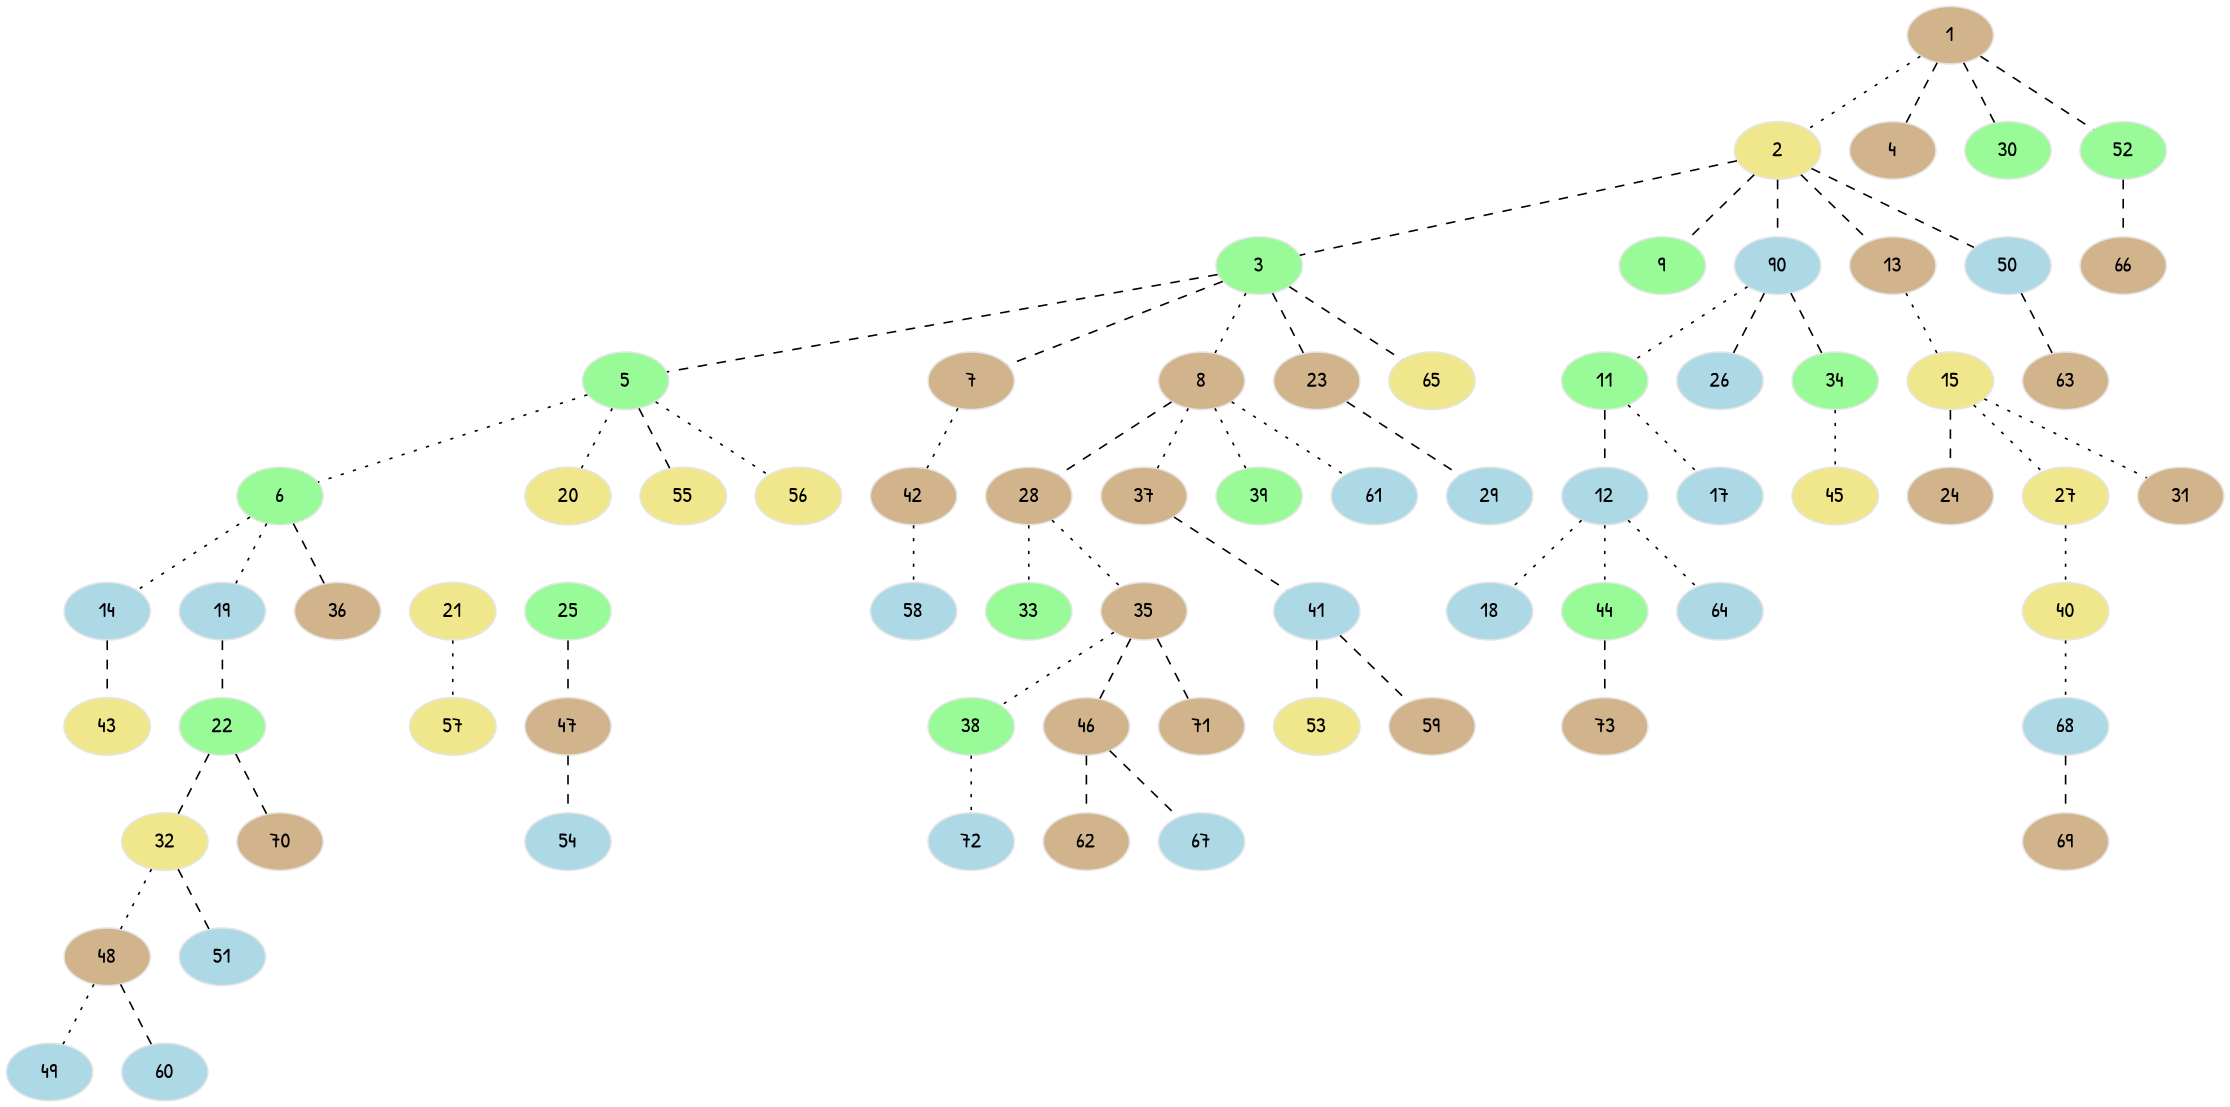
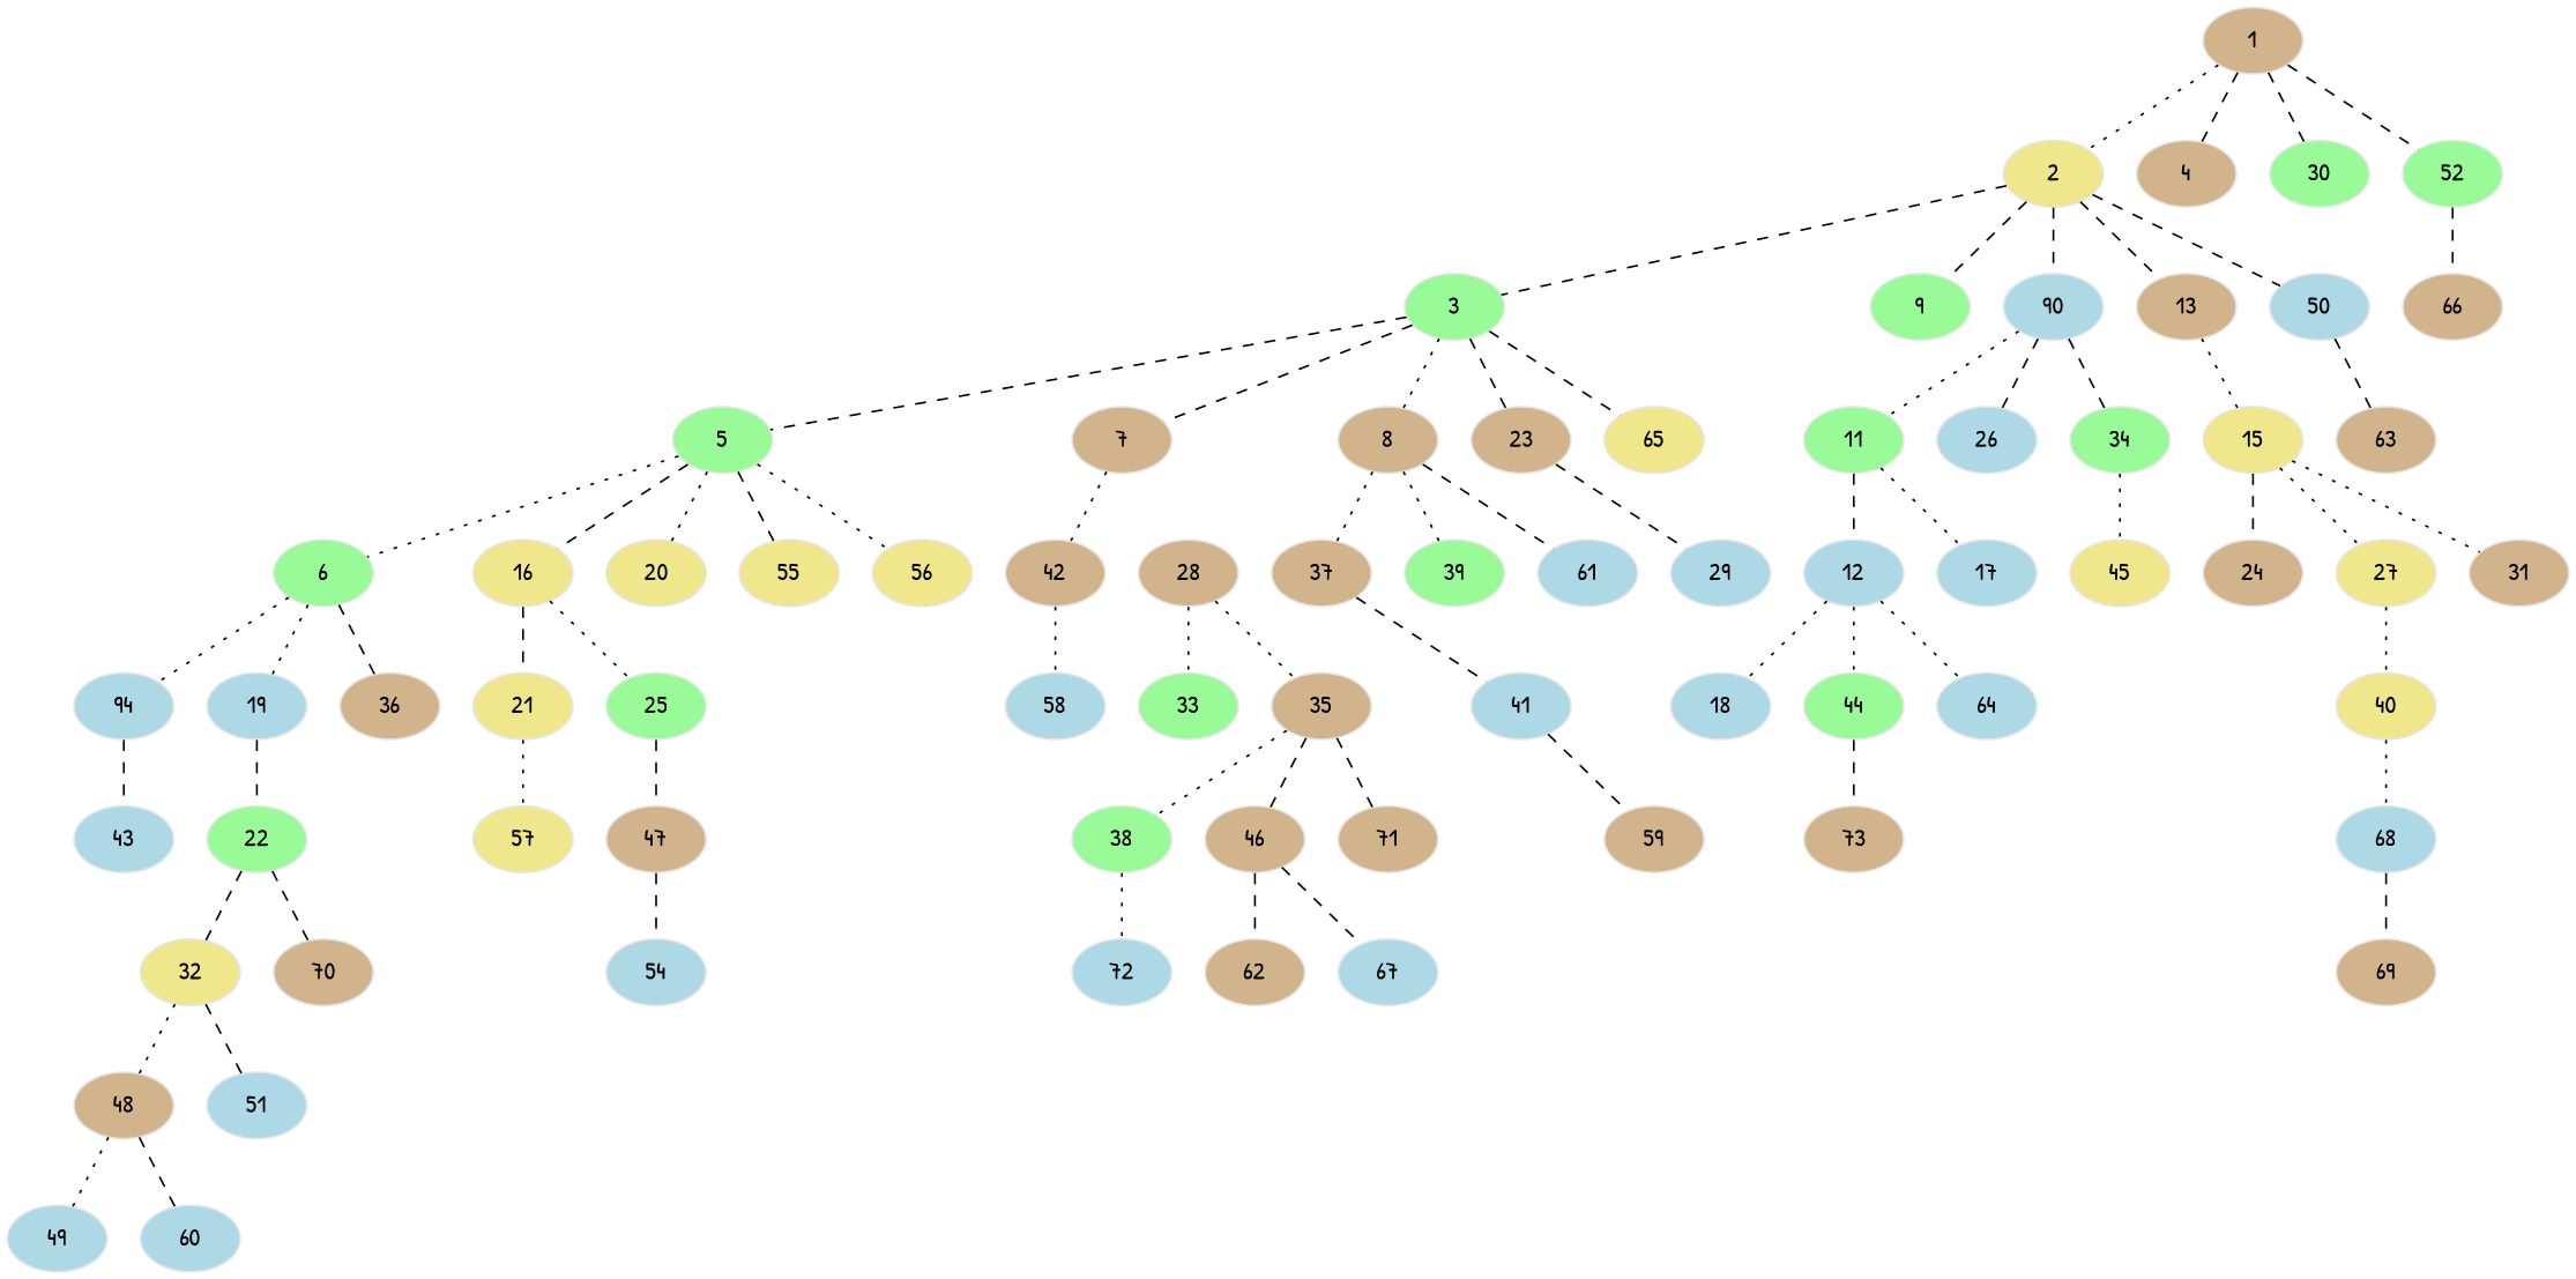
  graph {
    fontname="Patrick Hand"
    node [color=gray90 fillcolor=tan fontname="Patrick Hand" style=filled]
    edge [fontname="Patrick Hand" style=dashed]
    2 [fillcolor=khaki]
    1
    4
    30 [fillcolor=palegreen]
    52 [fillcolor=palegreen]
    3 [fillcolor=palegreen]
    9 [fillcolor=palegreen]
    n8 [fillcolor=lightblue label=90]
    13
    50 [fillcolor=lightblue]
    66
    5 [fillcolor=palegreen]
    7
    8
    23
    65 [fillcolor=khaki]
    11 [fillcolor=palegreen]
    26 [fillcolor=lightblue]
    34 [fillcolor=palegreen]
    15 [fillcolor=khaki]
    63
    6 [fillcolor=palegreen]
+   16 [fillcolor=khaki]
    20 [fillcolor=khaki]
    55 [fillcolor=khaki]
    56 [fillcolor=khaki]
    42
    28
    37
    39 [fillcolor=palegreen]
    61 [fillcolor=lightblue]
    29 [fillcolor=lightblue]
-   14 [fillcolor=lightblue]
+   14 [fillcolor=lightblue label=94]
    19 [fillcolor=lightblue]
    36
    21 [fillcolor=khaki]
    25 [fillcolor=palegreen]
-   43 [fillcolor=khaki]
+   43 [fillcolor=lightblue]
    22 [fillcolor=palegreen]
    58 [fillcolor=lightblue]
    33 [fillcolor=palegreen]
    35
    41 [fillcolor=lightblue]
    12 [fillcolor=lightblue]
    17 [fillcolor=lightblue]
    45 [fillcolor=khaki]
    18 [fillcolor=lightblue]
    44 [fillcolor=palegreen]
    64 [fillcolor=lightblue]
    73
    24
    27 [fillcolor=khaki]
    31
    40 [fillcolor=khaki]
    57 [fillcolor=khaki]
    47
    32 [fillcolor=khaki]
    70
    48
    51 [fillcolor=lightblue]
    54 [fillcolor=lightblue]
    68 [fillcolor=lightblue]
    38 [fillcolor=palegreen]
    46
    71
    49 [fillcolor=lightblue]
    60 [fillcolor=lightblue]
    72 [fillcolor=lightblue]
    62
    67 [fillcolor=lightblue]
-   53 [fillcolor=khaki]
    59
    69
    2 -- 3
    2 -- 9
    2 -- n8
    2 -- 13
    2 -- 50
    1 -- 2 [style=dotted]
    1 -- 4
    1 -- 30
    1 -- 52
    52 -- 66
    3 -- 5
    3 -- 7
    3 -- 8 [style=dotted]
    3 -- 23
    3 -- 65
    n8 -- 11 [style=dotted]
    n8 -- 26
    n8 -- 34
    13 -- 15 [style=dotted]
    50 -- 63
    5 -- 6 [style=dotted]
+   5 -- 16
    5 -- 20 [style=dotted]
    5 -- 55
    5 -- 56 [style=dotted]
    7 -- 42 [style=dotted]
-   8 -- 28
    8 -- 37 [style=dotted]
    8 -- 39 [style=dotted]
-   8 -- 61 [style=dotted]
+   8 -- 61
    23 -- 29
    11 -- 12
    11 -- 17 [style=dotted]
    34 -- 45 [style=dotted]
    15 -- 24
    15 -- 27 [style=dotted]
    15 -- 31 [style=dotted]
    6 -- 14 [style=dotted]
    6 -- 19 [style=dotted]
    6 -- 36
+   16 -- 21
+   16 -- 25 [style=dotted]
    42 -- 58 [style=dotted]
    28 -- 33 [style=dotted]
    28 -- 35 [style=dotted]
    37 -- 41
    14 -- 43
    19 -- 22
    21 -- 57 [style=dotted]
    25 -- 47
    22 -- 32
    22 -- 70
    35 -- 38 [style=dotted]
    35 -- 46
    35 -- 71
-   41 -- 53
    41 -- 59
    12 -- 18 [style=dotted]
    12 -- 44 [style=dotted]
    12 -- 64 [style=dotted]
    44 -- 73
    27 -- 40 [style=dotted]
    40 -- 68 [style=dotted]
    47 -- 54
    32 -- 48 [style=dotted]
    32 -- 51
    48 -- 49 [style=dotted]
    48 -- 60
    68 -- 69
    38 -- 72 [style=dotted]
    46 -- 62
    46 -- 67
  }
